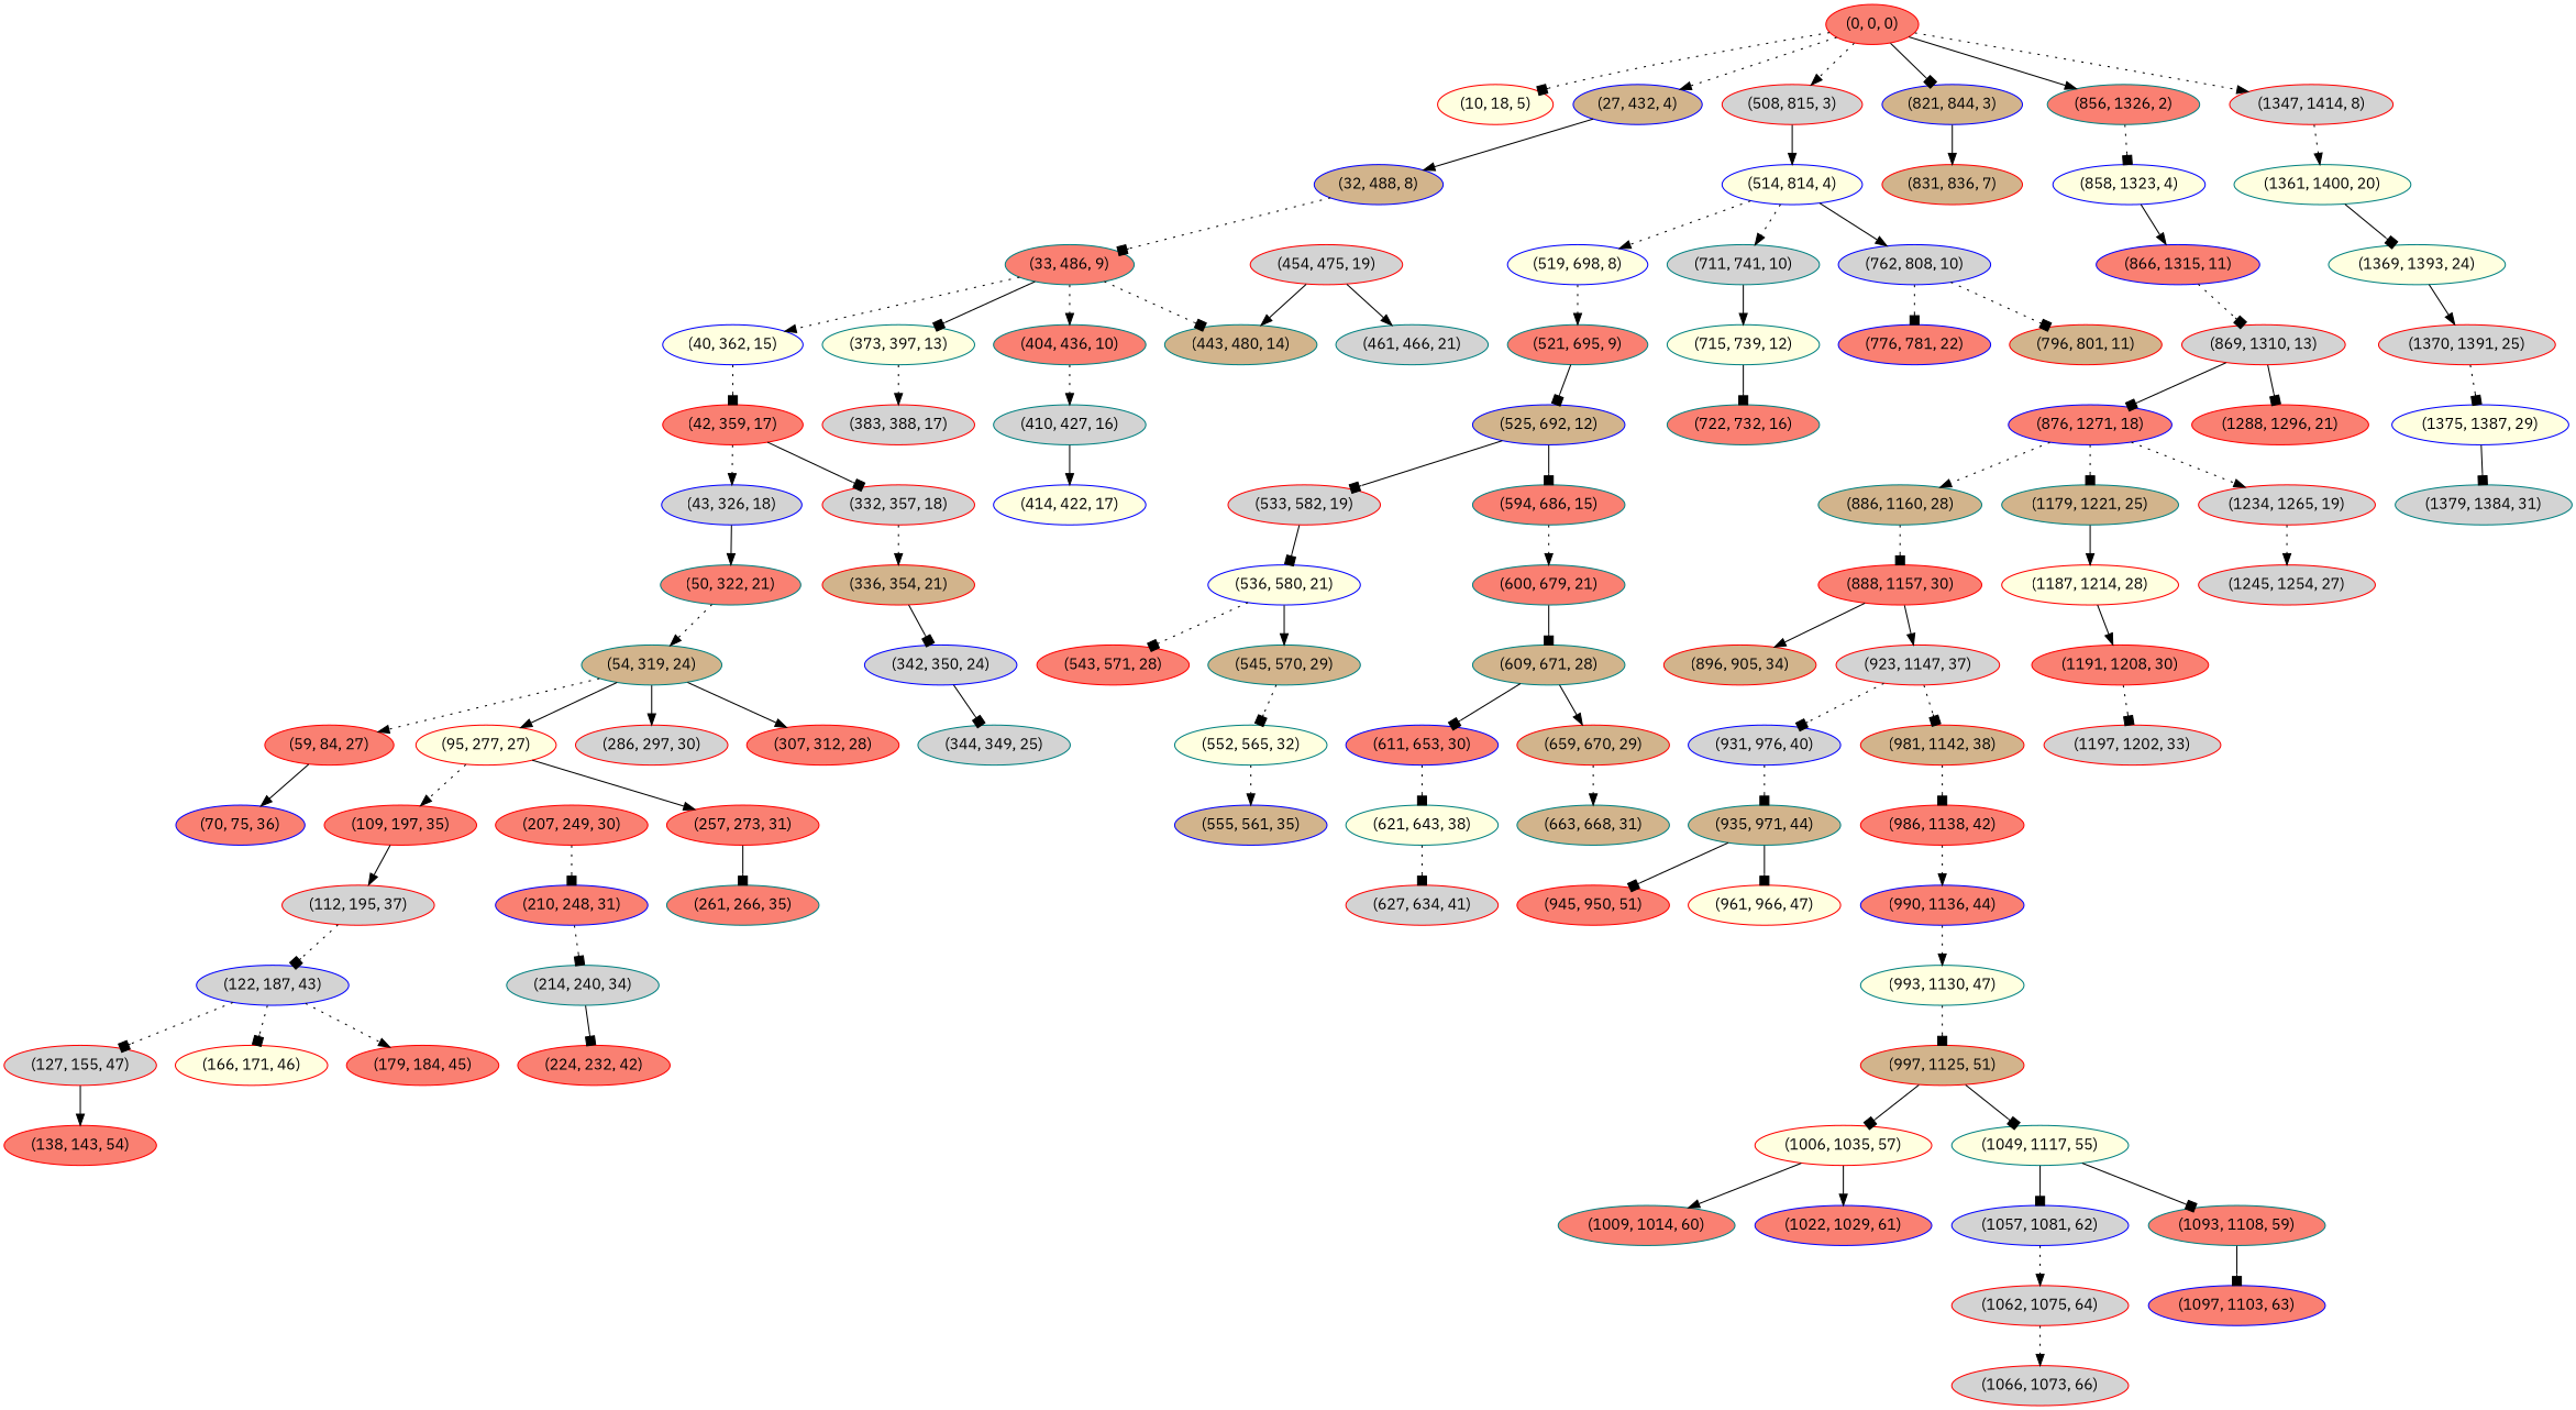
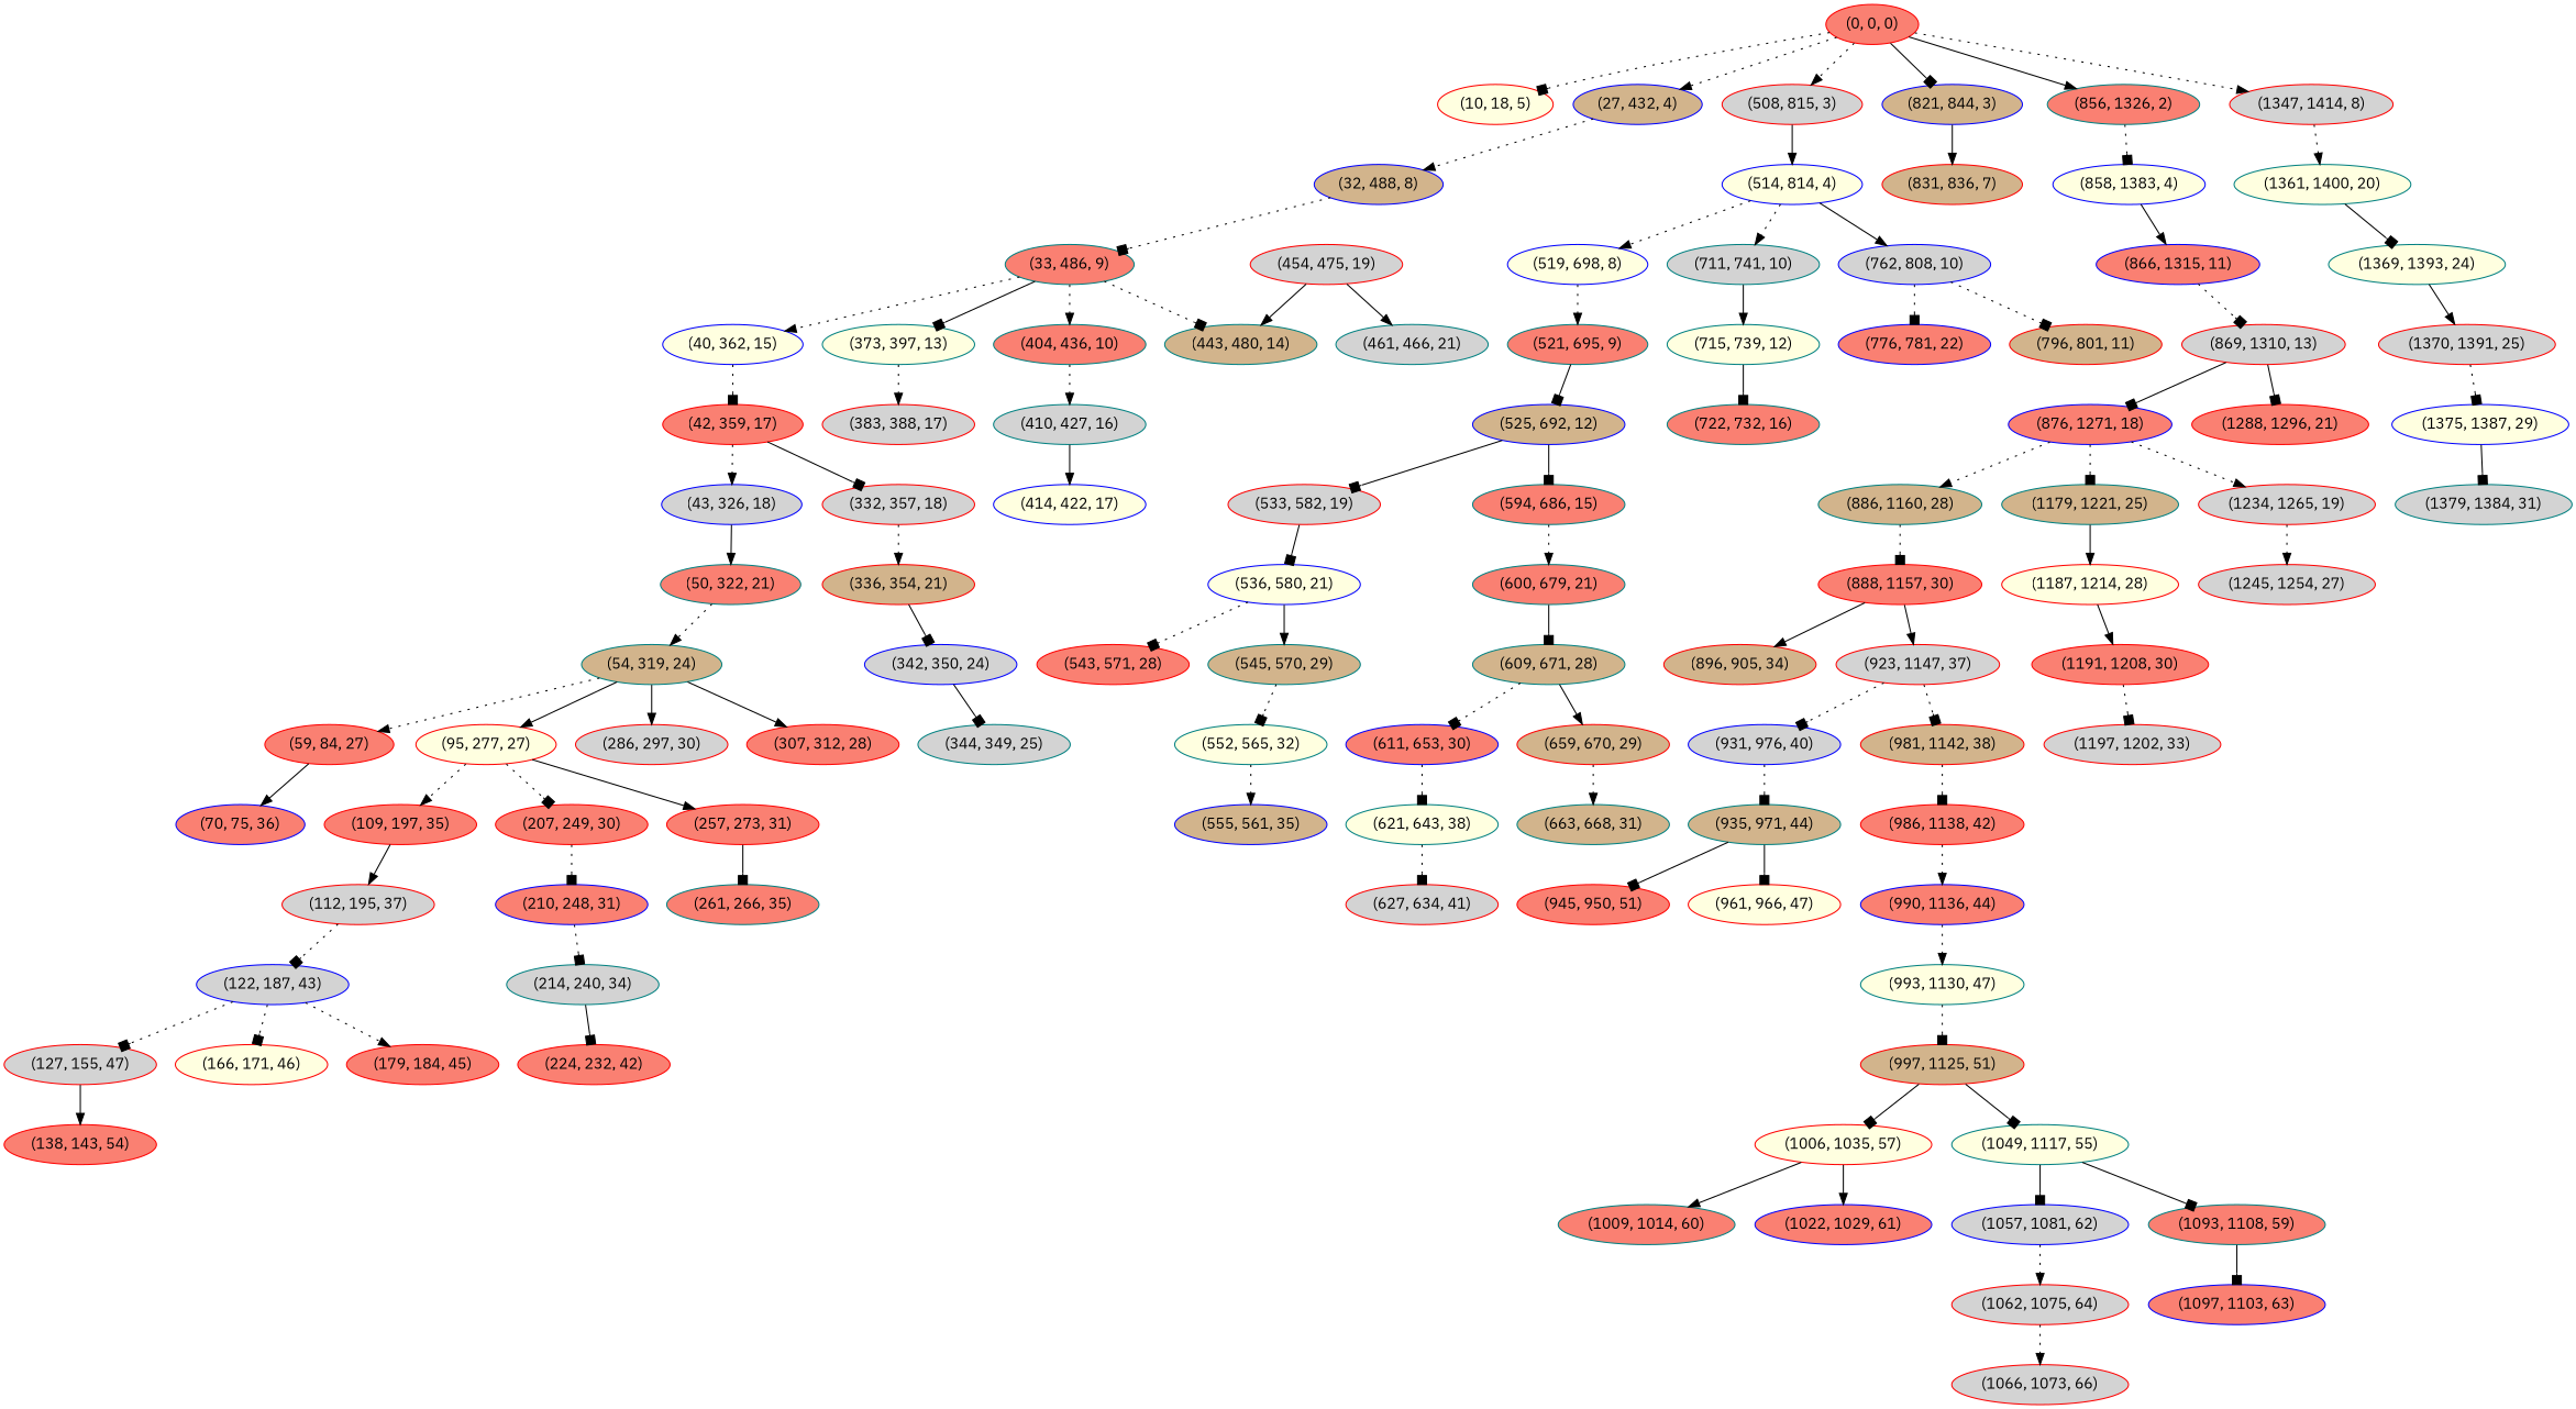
  digraph {
    fontname="IBM Plex Sans"
    node [color=red fillcolor=salmon fontname="IBM Plex Sans" style=filled]
    edge [arrowhead=normal fontname="IBM Plex Sans" style=dotted]
    "(10, 18, 5)" [fillcolor=lightyellow]
    "(0, 0, 0)"
    n3 [color=blue fillcolor=tan label="(27, 432, 4)"]
    "(508, 815, 3)" [fillcolor=lightgrey]
    "(821, 844, 3)" [color=blue fillcolor=tan]
    "(856, 1326, 2)" [color=teal]
    "(1347, 1414, 8)" [fillcolor=lightgrey]
    "(32, 488, 8)" [color=blue fillcolor=tan]
    "(514, 814, 4)" [color=blue fillcolor=lightyellow]
    "(831, 836, 7)" [fillcolor=tan]
-   "(858, 1323, 4)" [color=blue fillcolor=lightyellow]
+   "(858, 1323, 4)" [color=blue fillcolor=lightyellow label="(858, 1383, 4)"]
    "(1361, 1400, 20)" [color=teal fillcolor=lightyellow]
    "(33, 486, 9)" [color=teal]
    "(40, 362, 15)" [color=blue fillcolor=lightyellow]
    "(373, 397, 13)" [color=teal fillcolor=lightyellow]
    "(404, 436, 10)" [color=teal]
    "(443, 480, 14)" [color=teal fillcolor=tan]
    "(42, 359, 17)"
    "(383, 388, 17)" [fillcolor=lightgrey]
    "(410, 427, 16)" [color=teal fillcolor=lightgrey]
    "(43, 326, 18)" [color=blue fillcolor=lightgrey]
    "(332, 357, 18)" [fillcolor=lightgrey]
    "(50, 322, 21)" [color=teal]
    "(336, 354, 21)" [fillcolor=tan]
    "(54, 319, 24)" [color=teal fillcolor=tan]
    "(59, 84, 27)"
    "(95, 277, 27)" [fillcolor=lightyellow]
    "(286, 297, 30)" [fillcolor=lightgrey]
    "(307, 312, 28)"
    "(70, 75, 36)" [color=blue]
    "(109, 197, 35)"
    "(207, 249, 30)"
    "(257, 273, 31)"
    "(112, 195, 37)" [fillcolor=lightgrey]
    "(210, 248, 31)" [color=blue]
    "(261, 266, 35)" [color=teal]
    "(122, 187, 43)" [color=blue fillcolor=lightgrey]
    "(127, 155, 47)" [fillcolor=lightgrey]
    "(166, 171, 46)" [fillcolor=lightyellow]
    "(179, 184, 45)"
    "(138, 143, 54)"
    "(214, 240, 34)" [color=teal fillcolor=lightgrey]
    "(224, 232, 42)"
    "(342, 350, 24)" [color=blue fillcolor=lightgrey]
    "(344, 349, 25)" [color=teal fillcolor=lightgrey]
    "(414, 422, 17)" [color=blue fillcolor=lightyellow]
    "(454, 475, 19)" [fillcolor=lightgrey]
    "(461, 466, 21)" [color=teal fillcolor=lightgrey]
    "(519, 698, 8)" [color=blue fillcolor=lightyellow]
    "(711, 741, 10)" [color=teal fillcolor=lightgrey]
    "(762, 808, 10)" [color=blue fillcolor=lightgrey]
    "(521, 695, 9)" [color=teal]
    "(715, 739, 12)" [color=teal fillcolor=lightyellow]
    "(776, 781, 22)" [color=blue]
    "(796, 801, 11)" [fillcolor=tan]
    "(525, 692, 12)" [color=blue fillcolor=tan]
    "(533, 582, 19)" [fillcolor=lightgrey]
    "(594, 686, 15)" [color=teal]
    "(536, 580, 21)" [color=blue fillcolor=lightyellow]
    "(600, 679, 21)" [color=teal]
    "(543, 571, 28)"
    "(545, 570, 29)" [color=teal fillcolor=tan]
    "(552, 565, 32)" [color=teal fillcolor=lightyellow]
    "(555, 561, 35)" [color=blue fillcolor=tan]
    "(609, 671, 28)" [color=teal fillcolor=tan]
    "(611, 653, 30)" [color=blue]
    "(659, 670, 29)" [fillcolor=tan]
    "(621, 643, 38)" [color=teal fillcolor=lightyellow]
    "(663, 668, 31)" [color=teal fillcolor=tan]
    "(627, 634, 41)" [fillcolor=lightgrey]
    "(722, 732, 16)" [color=teal]
    "(866, 1315, 11)" [color=blue]
    "(869, 1310, 13)" [fillcolor=lightgrey]
    "(876, 1271, 18)" [color=blue]
    "(1288, 1296, 21)"
    "(886, 1160, 28)" [color=teal fillcolor=tan]
    "(1179, 1221, 25)" [color=teal fillcolor=tan]
    "(1234, 1265, 19)" [fillcolor=lightgrey]
    "(888, 1157, 30)"
    "(1187, 1214, 28)" [fillcolor=lightyellow]
    "(1245, 1254, 27)" [fillcolor=lightgrey]
    "(896, 905, 34)" [fillcolor=tan]
    "(923, 1147, 37)" [fillcolor=lightgrey]
    "(931, 976, 40)" [color=blue fillcolor=lightgrey]
    "(981, 1142, 38)" [fillcolor=tan]
    "(935, 971, 44)" [color=teal fillcolor=tan]
    "(986, 1138, 42)"
    "(945, 950, 51)"
    "(961, 966, 47)" [fillcolor=lightyellow]
    "(990, 1136, 44)" [color=blue]
    "(993, 1130, 47)" [color=teal fillcolor=lightyellow]
    "(997, 1125, 51)" [fillcolor=tan]
    "(1006, 1035, 57)" [fillcolor=lightyellow]
    "(1049, 1117, 55)" [color=teal fillcolor=lightyellow]
    "(1009, 1014, 60)" [color=teal]
    "(1022, 1029, 61)" [color=blue]
    "(1057, 1081, 62)" [color=blue fillcolor=lightgrey]
    "(1093, 1108, 59)" [color=teal]
    "(1062, 1075, 64)" [fillcolor=lightgrey]
    "(1097, 1103, 63)" [color=blue]
    "(1066, 1073, 66)" [fillcolor=lightgrey]
    "(1191, 1208, 30)"
    "(1197, 1202, 33)" [fillcolor=lightgrey]
    "(1369, 1393, 24)" [color=teal fillcolor=lightyellow]
    "(1370, 1391, 25)" [fillcolor=lightgrey]
    "(1375, 1387, 29)" [color=blue fillcolor=lightyellow]
    "(1379, 1384, 31)" [color=teal fillcolor=lightgrey]
    "(0, 0, 0)" -> "(10, 18, 5)" [arrowhead=box]
    "(0, 0, 0)" -> n3
    "(0, 0, 0)" -> "(508, 815, 3)"
    "(0, 0, 0)" -> "(821, 844, 3)" [arrowhead=box style=solid]
    "(0, 0, 0)" -> "(856, 1326, 2)" [style=solid]
    "(0, 0, 0)" -> "(1347, 1414, 8)"
-   n3 -> "(32, 488, 8)" [style=solid]
+   n3 -> "(32, 488, 8)"
    "(508, 815, 3)" -> "(514, 814, 4)" [style=solid]
    "(821, 844, 3)" -> "(831, 836, 7)" [style=solid]
    "(856, 1326, 2)" -> "(858, 1323, 4)" [arrowhead=box]
    "(1347, 1414, 8)" -> "(1361, 1400, 20)"
    "(32, 488, 8)" -> "(33, 486, 9)" [arrowhead=box]
    "(514, 814, 4)" -> "(519, 698, 8)"
    "(514, 814, 4)" -> "(711, 741, 10)"
    "(514, 814, 4)" -> "(762, 808, 10)" [style=solid]
    "(858, 1323, 4)" -> "(866, 1315, 11)" [style=solid]
    "(1361, 1400, 20)" -> "(1369, 1393, 24)" [arrowhead=box style=solid]
    "(33, 486, 9)" -> "(40, 362, 15)"
    "(33, 486, 9)" -> "(373, 397, 13)" [arrowhead=box style=solid]
    "(33, 486, 9)" -> "(404, 436, 10)"
    "(33, 486, 9)" -> "(443, 480, 14)" [arrowhead=box]
    "(40, 362, 15)" -> "(42, 359, 17)" [arrowhead=box]
    "(373, 397, 13)" -> "(383, 388, 17)"
    "(404, 436, 10)" -> "(410, 427, 16)"
    "(42, 359, 17)" -> "(43, 326, 18)"
    "(42, 359, 17)" -> "(332, 357, 18)" [arrowhead=box style=solid]
    "(410, 427, 16)" -> "(414, 422, 17)" [style=solid]
    "(43, 326, 18)" -> "(50, 322, 21)" [style=solid]
    "(332, 357, 18)" -> "(336, 354, 21)"
    "(50, 322, 21)" -> "(54, 319, 24)"
    "(336, 354, 21)" -> "(342, 350, 24)" [arrowhead=box style=solid]
    "(54, 319, 24)" -> "(59, 84, 27)"
    "(54, 319, 24)" -> "(95, 277, 27)" [style=solid]
    "(54, 319, 24)" -> "(286, 297, 30)" [style=solid]
    "(54, 319, 24)" -> "(307, 312, 28)" [style=solid]
    "(59, 84, 27)" -> "(70, 75, 36)" [style=solid]
    "(95, 277, 27)" -> "(109, 197, 35)"
+   "(95, 277, 27)" -> "(207, 249, 30)" [arrowhead=box]
    "(95, 277, 27)" -> "(257, 273, 31)" [style=solid]
    "(109, 197, 35)" -> "(112, 195, 37)" [style=solid]
    "(207, 249, 30)" -> "(210, 248, 31)" [arrowhead=box]
    "(257, 273, 31)" -> "(261, 266, 35)" [arrowhead=box style=solid]
    "(112, 195, 37)" -> "(122, 187, 43)" [arrowhead=box]
    "(210, 248, 31)" -> "(214, 240, 34)" [arrowhead=box]
    "(122, 187, 43)" -> "(127, 155, 47)" [arrowhead=box]
    "(122, 187, 43)" -> "(166, 171, 46)" [arrowhead=box]
    "(122, 187, 43)" -> "(179, 184, 45)"
    "(127, 155, 47)" -> "(138, 143, 54)" [style=solid]
    "(214, 240, 34)" -> "(224, 232, 42)" [arrowhead=box style=solid]
    "(342, 350, 24)" -> "(344, 349, 25)" [arrowhead=box style=solid]
    "(454, 475, 19)" -> "(443, 480, 14)" [style=solid]
    "(454, 475, 19)" -> "(461, 466, 21)" [style=solid]
    "(519, 698, 8)" -> "(521, 695, 9)"
    "(711, 741, 10)" -> "(715, 739, 12)" [style=solid]
    "(762, 808, 10)" -> "(776, 781, 22)" [arrowhead=box]
    "(762, 808, 10)" -> "(796, 801, 11)" [arrowhead=box]
    "(521, 695, 9)" -> "(525, 692, 12)" [arrowhead=box style=solid]
    "(715, 739, 12)" -> "(722, 732, 16)" [arrowhead=box style=solid]
    "(525, 692, 12)" -> "(533, 582, 19)" [arrowhead=box style=solid]
    "(525, 692, 12)" -> "(594, 686, 15)" [arrowhead=box style=solid]
    "(533, 582, 19)" -> "(536, 580, 21)" [arrowhead=box style=solid]
    "(594, 686, 15)" -> "(600, 679, 21)"
    "(536, 580, 21)" -> "(543, 571, 28)" [arrowhead=box]
    "(536, 580, 21)" -> "(545, 570, 29)" [style=solid]
    "(600, 679, 21)" -> "(609, 671, 28)" [arrowhead=box style=solid]
    "(545, 570, 29)" -> "(552, 565, 32)" [arrowhead=box]
    "(552, 565, 32)" -> "(555, 561, 35)"
-   "(609, 671, 28)" -> "(611, 653, 30)" [arrowhead=box style=solid]
+   "(609, 671, 28)" -> "(611, 653, 30)" [arrowhead=box]
    "(609, 671, 28)" -> "(659, 670, 29)" [style=solid]
    "(611, 653, 30)" -> "(621, 643, 38)" [arrowhead=box]
    "(659, 670, 29)" -> "(663, 668, 31)"
    "(621, 643, 38)" -> "(627, 634, 41)" [arrowhead=box]
    "(866, 1315, 11)" -> "(869, 1310, 13)" [arrowhead=box]
    "(869, 1310, 13)" -> "(876, 1271, 18)" [arrowhead=box style=solid]
    "(869, 1310, 13)" -> "(1288, 1296, 21)" [arrowhead=box style=solid]
    "(876, 1271, 18)" -> "(886, 1160, 28)"
    "(876, 1271, 18)" -> "(1179, 1221, 25)" [arrowhead=box]
    "(876, 1271, 18)" -> "(1234, 1265, 19)"
    "(886, 1160, 28)" -> "(888, 1157, 30)" [arrowhead=box]
    "(1179, 1221, 25)" -> "(1187, 1214, 28)" [style=solid]
    "(1234, 1265, 19)" -> "(1245, 1254, 27)"
    "(888, 1157, 30)" -> "(896, 905, 34)" [style=solid]
    "(888, 1157, 30)" -> "(923, 1147, 37)" [style=solid]
    "(1187, 1214, 28)" -> "(1191, 1208, 30)" [style=solid]
    "(923, 1147, 37)" -> "(931, 976, 40)" [arrowhead=box]
    "(923, 1147, 37)" -> "(981, 1142, 38)" [arrowhead=box]
    "(931, 976, 40)" -> "(935, 971, 44)" [arrowhead=box]
    "(981, 1142, 38)" -> "(986, 1138, 42)" [arrowhead=box]
    "(935, 971, 44)" -> "(945, 950, 51)" [arrowhead=box style=solid]
    "(935, 971, 44)" -> "(961, 966, 47)" [arrowhead=box style=solid]
    "(986, 1138, 42)" -> "(990, 1136, 44)"
    "(990, 1136, 44)" -> "(993, 1130, 47)"
    "(993, 1130, 47)" -> "(997, 1125, 51)" [arrowhead=box]
    "(997, 1125, 51)" -> "(1006, 1035, 57)" [arrowhead=box style=solid]
    "(997, 1125, 51)" -> "(1049, 1117, 55)" [arrowhead=box style=solid]
    "(1006, 1035, 57)" -> "(1009, 1014, 60)" [style=solid]
    "(1006, 1035, 57)" -> "(1022, 1029, 61)" [style=solid]
    "(1049, 1117, 55)" -> "(1057, 1081, 62)" [arrowhead=box style=solid]
    "(1049, 1117, 55)" -> "(1093, 1108, 59)" [arrowhead=box style=solid]
    "(1057, 1081, 62)" -> "(1062, 1075, 64)"
    "(1093, 1108, 59)" -> "(1097, 1103, 63)" [arrowhead=box style=solid]
    "(1062, 1075, 64)" -> "(1066, 1073, 66)"
    "(1191, 1208, 30)" -> "(1197, 1202, 33)" [arrowhead=box]
    "(1369, 1393, 24)" -> "(1370, 1391, 25)" [style=solid]
    "(1370, 1391, 25)" -> "(1375, 1387, 29)" [arrowhead=box]
    "(1375, 1387, 29)" -> "(1379, 1384, 31)" [arrowhead=box style=solid]
  }
